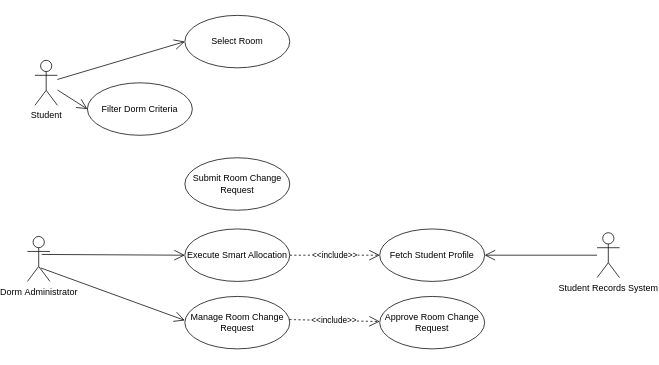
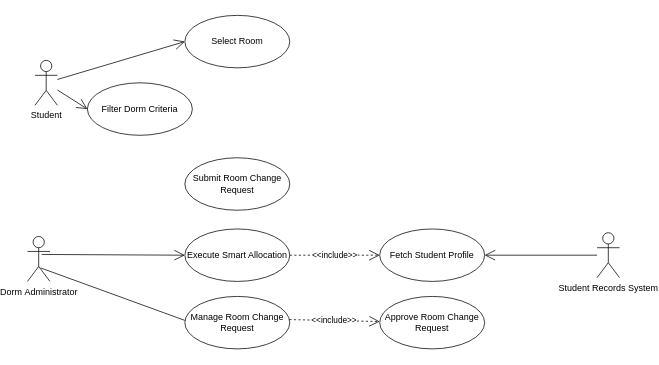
  <mxCell id="0" />
  <mxCell id="1" parent="0" />
  <mxCell id="2" value="Student" style="shape=umlActor;verticalLabelPosition=bottom;verticalAlign=top;html=1;" parent="1" vertex="1"><mxGeometry x="30" y="80" width="30" height="60" as="geometry" /></mxCell>
  <mxCell id="3" value="Select Room" style="ellipse;whiteSpace=wrap;html=1;" parent="1" vertex="1"><mxGeometry x="230" y="20" width="140" height="70" as="geometry" /></mxCell>
  <mxCell id="4" value="Dorm&amp;nbsp;&lt;span style=&quot;background-color: transparent; color: light-dark(rgb(0, 0, 0), rgb(255, 255, 255));&quot;&gt;Administrator&lt;/span&gt;" style="shape=umlActor;verticalLabelPosition=bottom;verticalAlign=top;html=1;" parent="1" vertex="1"><mxGeometry x="20" y="315" width="30" height="60" as="geometry" /></mxCell>
  <mxCell id="5" value="" style="endArrow=open;endFill=1;endSize=12;html=1;rounded=0;entryX=0;entryY=0.5;entryDx=0;entryDy=0;" parent="1" source="2" target="3" edge="1"><mxGeometry width="160" relative="1" as="geometry"><mxPoint x="300" y="210" as="sourcePoint" /><mxPoint x="460" y="360" as="targetPoint" /></mxGeometry></mxCell>
  <mxCell id="6" value="Filter Dorm Criteria" style="ellipse;whiteSpace=wrap;html=1;" parent="1" vertex="1"><mxGeometry x="100" y="110" width="140" height="70" as="geometry" /></mxCell>
  <mxCell id="7" value="Submit Room Change Request" style="ellipse;whiteSpace=wrap;html=1;" parent="1" vertex="1"><mxGeometry x="230" y="210" width="140" height="70" as="geometry" /></mxCell>
  <mxCell id="8" value="Approve Room Change Request" style="ellipse;whiteSpace=wrap;html=1;" parent="1" vertex="1"><mxGeometry x="490" y="395" width="140" height="70" as="geometry" /></mxCell>
  <mxCell id="9" value="Manage Room Change Request" style="ellipse;whiteSpace=wrap;html=1;" parent="1" vertex="1"><mxGeometry x="230" y="395" width="140" height="70" as="geometry" /></mxCell>
  <mxCell id="10" value="" style="endArrow=open;endFill=1;endSize=12;html=1;rounded=0;entryX=0;entryY=0.5;entryDx=0;entryDy=0;" parent="1" source="2" target="6" edge="1"><mxGeometry width="160" relative="1" as="geometry"><mxPoint x="160" y="130" as="sourcePoint" /><mxPoint x="350" y="70" as="targetPoint" /></mxGeometry></mxCell>
- <mxCell id="11" value="" style="endArrow=open;endFill=1;endSize=12;html=1;rounded=0;entryX=0;entryY=0.457;entryDx=0;entryDy=0;entryPerimeter=0;exitX=0.589;exitY=0.7;exitDx=0;exitDy=0;exitPerimeter=0;" parent="1" source="4" target="9" edge="1"><mxGeometry width="160" relative="1" as="geometry"><mxPoint x="60" y="360" as="sourcePoint" /><mxPoint x="270" y="342" as="targetPoint" /></mxGeometry></mxCell>
+ <mxCell id="11" value="" style="endArrow=none;endFill=1;endSize=12;html=1;rounded=0;entryX=0;entryY=0.457;entryDx=0;entryDy=0;entryPerimeter=0;exitX=0.589;exitY=0.7;exitDx=0;exitDy=0;exitPerimeter=0;" parent="1" source="4" target="9" edge="1"><mxGeometry width="160" relative="1" as="geometry"><mxPoint x="60" y="360" as="sourcePoint" /><mxPoint x="270" y="342" as="targetPoint" /></mxGeometry></mxCell>
  <mxCell id="12" value="Student Records System" style="shape=umlActor;verticalLabelPosition=bottom;verticalAlign=top;html=1;" parent="1" vertex="1"><mxGeometry x="780" y="310" width="30" height="60" as="geometry" /></mxCell>
  <mxCell id="13" value="Execute Smart Allocation" style="ellipse;whiteSpace=wrap;html=1;" parent="1" vertex="1"><mxGeometry x="230" y="305" width="140" height="70" as="geometry" /></mxCell>
  <mxCell id="14" value="" style="endArrow=open;endFill=1;endSize=12;html=1;rounded=0;entryX=0;entryY=0.5;entryDx=0;entryDy=0;exitX=0.633;exitY=0.4;exitDx=0;exitDy=0;exitPerimeter=0;" parent="1" source="4" target="13" edge="1"><mxGeometry width="160" relative="1" as="geometry"><mxPoint x="50" y="340" as="sourcePoint" /><mxPoint x="270" y="436" as="targetPoint" /></mxGeometry></mxCell>
  <mxCell id="15" value="Fetch Student Profile" style="ellipse;whiteSpace=wrap;html=1;" parent="1" vertex="1"><mxGeometry x="490" y="305" width="140" height="70" as="geometry" /></mxCell>
  <mxCell id="16" value="" style="endArrow=open;endFill=1;endSize=12;html=1;rounded=0;entryX=1;entryY=0.5;entryDx=0;entryDy=0;" parent="1" source="12" target="15" edge="1"><mxGeometry width="160" relative="1" as="geometry"><mxPoint x="210" y="190" as="sourcePoint" /><mxPoint x="745" y="400" as="targetPoint" /></mxGeometry></mxCell>
  <mxCell id="17" value="&amp;lt;&amp;lt;include&amp;gt;&amp;gt;" style="endArrow=open;endSize=12;dashed=1;html=1;rounded=0;exitX=1;exitY=0.5;exitDx=0;exitDy=0;entryX=0;entryY=0.5;entryDx=0;entryDy=0;" parent="1" source="13" target="15" edge="1"><mxGeometry width="160" relative="1" as="geometry"><mxPoint x="390" y="300" as="sourcePoint" /><mxPoint x="550" y="300" as="targetPoint" /><mxPoint as="offset" /></mxGeometry></mxCell>
  <mxCell id="18" value="&amp;lt;&amp;lt;include&amp;gt;&amp;gt;" style="endArrow=open;endSize=12;dashed=1;html=1;rounded=0;exitX=0.996;exitY=0.441;exitDx=0;exitDy=0;exitPerimeter=0;" parent="1" source="9" target="8" edge="1"><mxGeometry width="160" relative="1" as="geometry"><mxPoint x="450" y="360" as="sourcePoint" /><mxPoint x="570" y="360" as="targetPoint" /><mxPoint as="offset" /></mxGeometry></mxCell>
